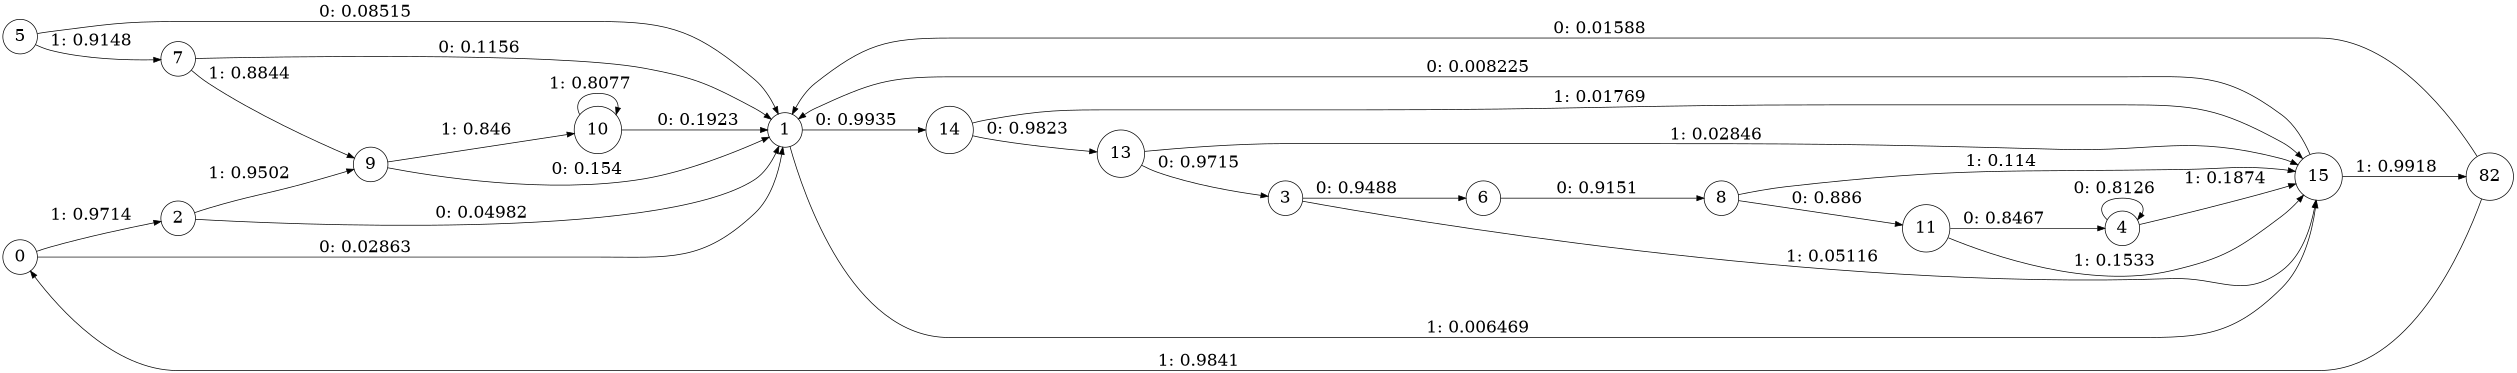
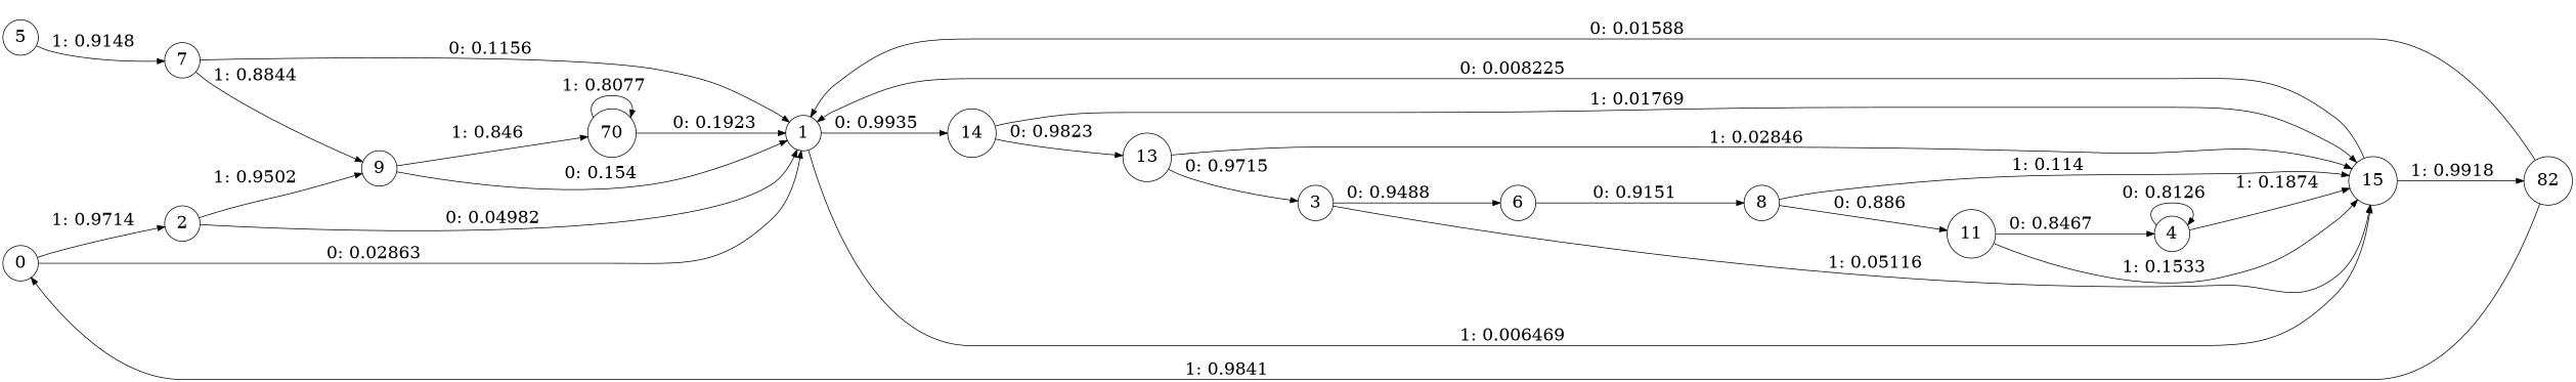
  digraph {
    rankdir=LR
    node [fontsize=24 shape=circle]
    edge [fontsize=24]
    0
    1
    2
    14
    15
    9
    13
    n8 [label=82]
    5
    7
    3
    6
    8
    11
    4
-   10
+   10 [label=70]
    0 -> 1 [label="0: 0.02863  "]
    0 -> 2 [label="1: 0.9714   "]
    1 -> 14 [label="0: 0.9935   "]
    1 -> 15 [label="1: 0.006469  "]
    2 -> 1 [label="0: 0.04982  "]
    2 -> 9 [label="1: 0.9502   "]
    14 -> 15 [label="1: 0.01769  "]
    14 -> 13 [label="0: 0.9823   "]
    15 -> 1 [label="0: 0.008225  "]
    15 -> n8 [label="1: 0.9918   "]
    9 -> 1 [label="0: 0.154    "]
    9 -> 10 [label="1: 0.846    "]
    13 -> 15 [label="1: 0.02846  "]
    13 -> 3 [label="0: 0.9715   "]
    n8 -> 0 [label="1: 0.9841   "]
    n8 -> 1 [label="0: 0.01588  "]
-   5 -> 1 [label="0: 0.08515  "]
    5 -> 7 [label="1: 0.9148   "]
    7 -> 1 [label="0: 0.1156   "]
    7 -> 9 [label="1: 0.8844   "]
    3 -> 15 [label="1: 0.05116  "]
    3 -> 6 [label="0: 0.9488   "]
    6 -> 8 [label="0: 0.9151   "]
    8 -> 15 [label="1: 0.114    "]
    8 -> 11 [label="0: 0.886    "]
    11 -> 15 [label="1: 0.1533   "]
    11 -> 4 [label="0: 0.8467   "]
    4 -> 15 [label="1: 0.1874   "]
    4 -> 4 [label="0: 0.8126   "]
    10 -> 1 [label="0: 0.1923   "]
    10 -> 10 [label="1: 0.8077   "]
  }
